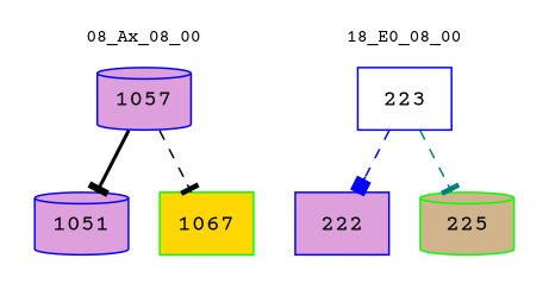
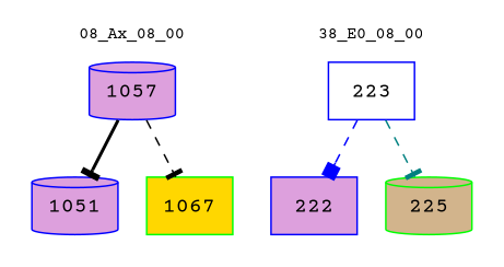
  digraph {
    fontname="Courier Prime"
    node [color=blue fillcolor=plum fontname="Courier Prime" shape=cylinder style=filled]
    edge [arrowhead=tee color=black fontname="Courier Prime" style=dashed]
    n1 [label=1057]
    n2 [label=1051]
    n3 [color=green fillcolor=gold label=1067 shape=box]
    n4 [fillcolor=white label=223 shape=box]
    n5 [label=222 shape=box]
    n6 [color=green fillcolor=tan label=225]
    subgraph cluster_1 {
      color=white
      fontsize=10
      label="08_Ax_08_00"
      n1
      n2
      n3
    }
    subgraph cluster_2 {
      color=white
      fontsize=10
-     label="18_E0_08_00"
+     label="38_E0_08_00"
      n4
      n5
      n6
    }
    n1 -> n2 [style=bold]
    n1 -> n3
    n4 -> n5 [arrowhead=box color=blue]
    n4 -> n6 [color=teal]
  }
